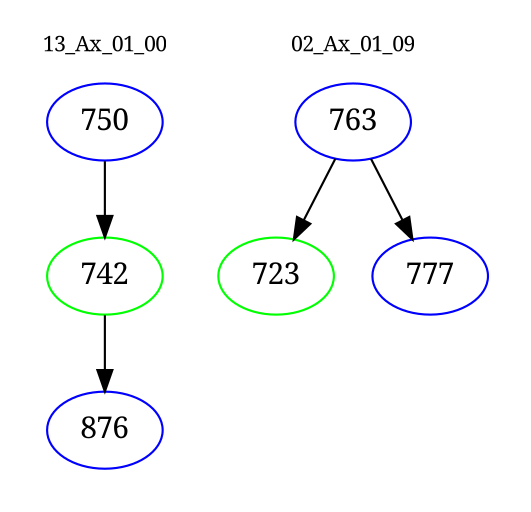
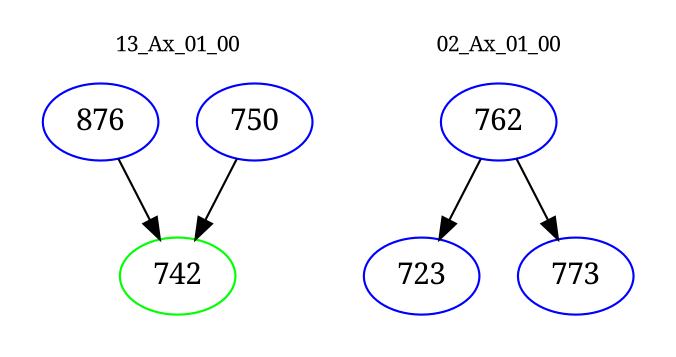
  digraph {
    fontname="Noto Serif"
    node [color=blue fontname="Noto Serif"]
    edge [color=black fontname="Noto Serif"]
    n1 [label=750]
    n2 [color=green label=742]
    n3 [label=876]
-   n4 [label=763]
-   n5 [color=green label=723]
-   n6 [label=777]
+   n4 [label=762]
+   n5 [label=723]
+   n6 [label=773]
    subgraph cluster_1 {
      color=white
      fontsize=10
      label="13_Ax_01_00"
      n1
      n2
      n3
    }
    subgraph cluster_2 {
      color=white
      fontsize=10
-     label="02_Ax_01_09"
+     label="02_Ax_01_00"
      n4
      n5
      n6
    }
    n1 -> n2
-   n2 -> n3
+   n3 -> n2
    n4 -> n5
    n4 -> n6
  }
